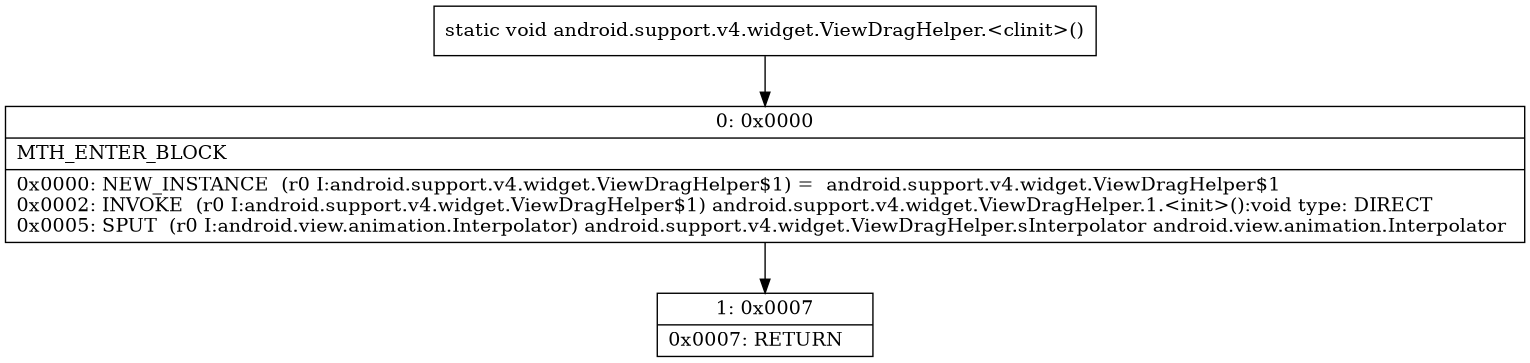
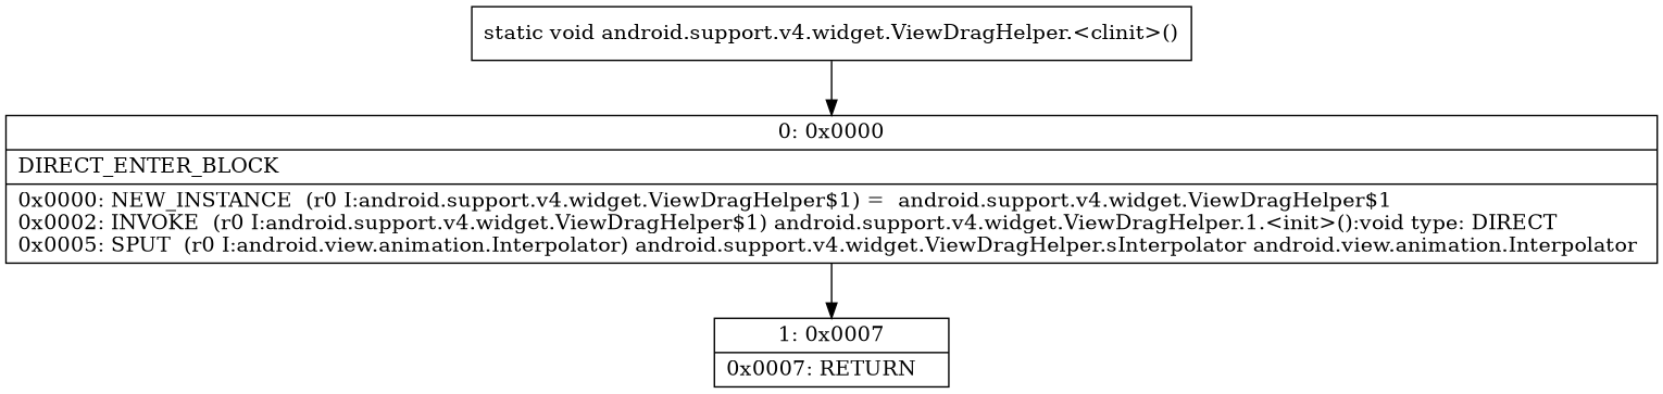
  digraph {
    node [shape=record]
-   n1 [label="{0\:\ 0x0000|MTH_ENTER_BLOCK\l|0x0000: NEW_INSTANCE  (r0 I:android.support.v4.widget.ViewDragHelper$1) =  android.support.v4.widget.ViewDragHelper$1 \l0x0002: INVOKE  (r0 I:android.support.v4.widget.ViewDragHelper$1) android.support.v4.widget.ViewDragHelper.1.\<init\>():void type: DIRECT \l0x0005: SPUT  (r0 I:android.view.animation.Interpolator) android.support.v4.widget.ViewDragHelper.sInterpolator android.view.animation.Interpolator \l}"]
+   n1 [label="{0\:\ 0x0000|DIRECT_ENTER_BLOCK\l|0x0000: NEW_INSTANCE  (r0 I:android.support.v4.widget.ViewDragHelper$1) =  android.support.v4.widget.ViewDragHelper$1 \l0x0002: INVOKE  (r0 I:android.support.v4.widget.ViewDragHelper$1) android.support.v4.widget.ViewDragHelper.1.\<init\>():void type: DIRECT \l0x0005: SPUT  (r0 I:android.view.animation.Interpolator) android.support.v4.widget.ViewDragHelper.sInterpolator android.view.animation.Interpolator \l}"]
    n2 [label="{1\:\ 0x0007|0x0007: RETURN   \l}"]
    n3 [label="{static void android.support.v4.widget.ViewDragHelper.\<clinit\>() }"]
    n1 -> n2
    n3 -> n1
  }
